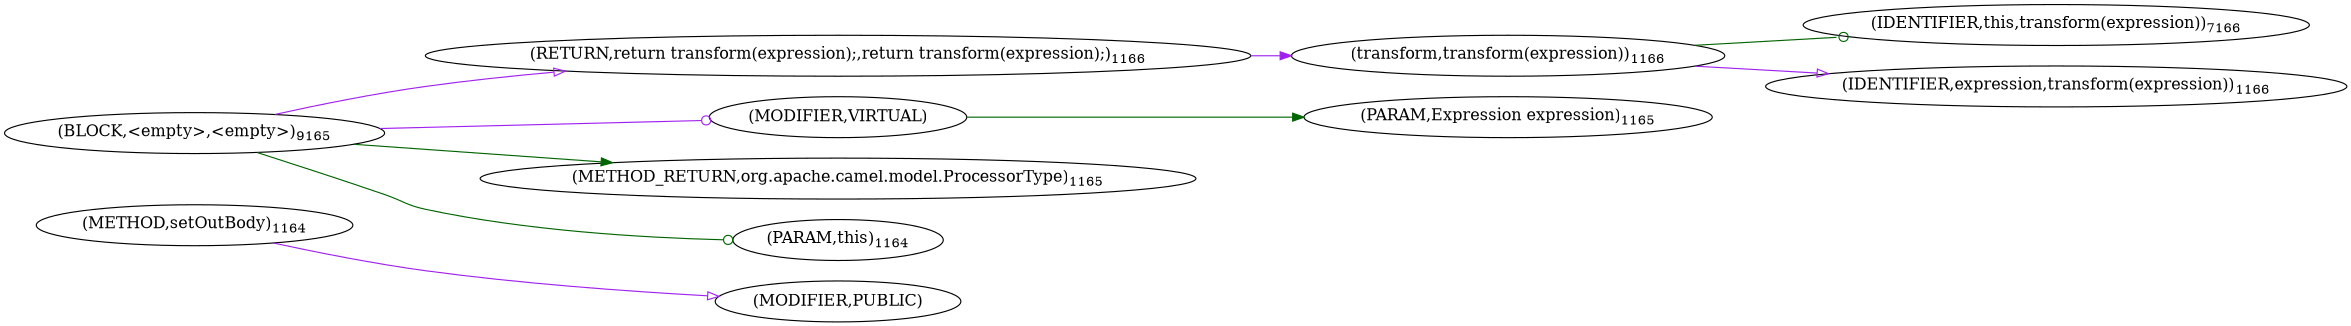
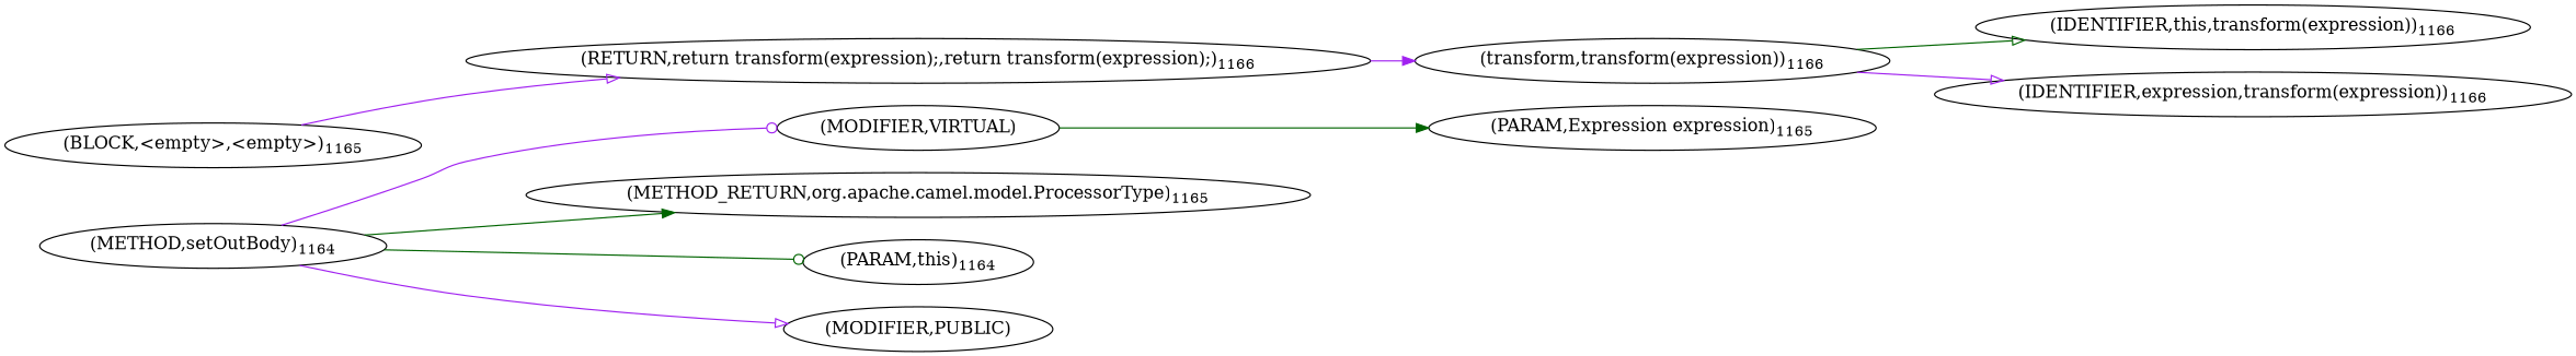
  digraph {
    rankdir=LR
    edge [arrowhead=onormal color=purple]
    n1 [label=<(METHOD,setOutBody)<SUB>1164</SUB>>]
    n2 [label=<(PARAM,this)<SUB>1164</SUB>>]
    n3 [label=<(MODIFIER,PUBLIC)>]
    n4 [label=<(MODIFIER,VIRTUAL)>]
    n5 [label=<(METHOD_RETURN,org.apache.camel.model.ProcessorType)<SUB>1165</SUB>>]
    n6 [label=<(PARAM,Expression expression)<SUB>1165</SUB>>]
-   n7 [label=<(BLOCK,&lt;empty&gt;,&lt;empty&gt;)<SUB>9165</SUB>>]
+   n7 [label=<(BLOCK,&lt;empty&gt;,&lt;empty&gt;)<SUB>1165</SUB>>]
    n8 [label=<(RETURN,return transform(expression);,return transform(expression);)<SUB>1166</SUB>>]
    n9 [label=<(transform,transform(expression))<SUB>1166</SUB>>]
-   n10 [label=<(IDENTIFIER,this,transform(expression))<SUB>7166</SUB>>]
+   n10 [label=<(IDENTIFIER,this,transform(expression))<SUB>1166</SUB>>]
    n11 [label=<(IDENTIFIER,expression,transform(expression))<SUB>1166</SUB>>]
-   n7 -> n2 [arrowhead=odot color=darkgreen]
+   n1 -> n2 [arrowhead=odot color=darkgreen]
    n1 -> n3
-   n7 -> n4 [arrowhead=odot]
-   n7 -> n5 [arrowhead=normal color=darkgreen]
+   n1 -> n4 [arrowhead=odot]
+   n1 -> n5 [arrowhead=normal color=darkgreen]
    n4 -> n6 [arrowhead=normal color=darkgreen]
    n7 -> n8
    n8 -> n9 [arrowhead=normal]
-   n9 -> n10 [arrowhead=odot color=darkgreen]
+   n9 -> n10 [color=darkgreen]
    n9 -> n11
  }
